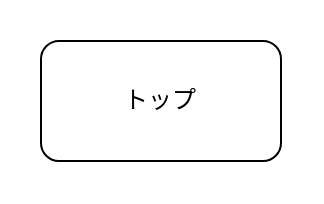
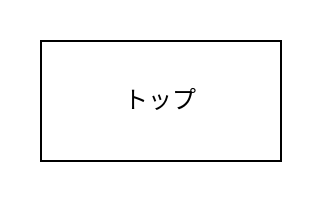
  <mxCell id="0" />
  <mxCell id="1" parent="0" />
- <mxCell id="2" value="トップ" style="whiteSpace=wrap;html=1;rounded=1;" vertex="1" parent="1"><mxGeometry x="20" y="20" width="120" height="60" as="geometry" /></mxCell>
+ <mxCell id="2" value="トップ" style="rounded=0;whiteSpace=wrap;html=1;" vertex="1" parent="1"><mxGeometry x="20" y="20" width="120" height="60" as="geometry" /></mxCell>
